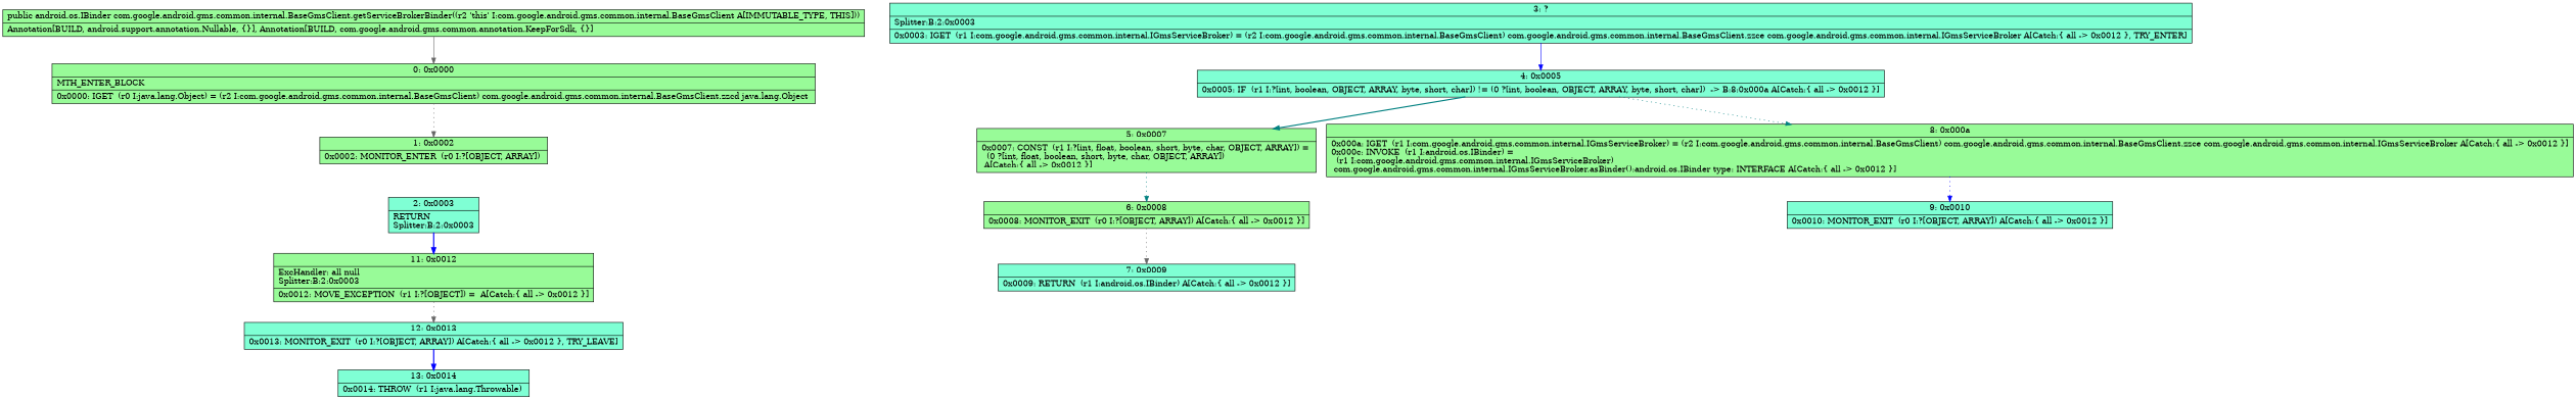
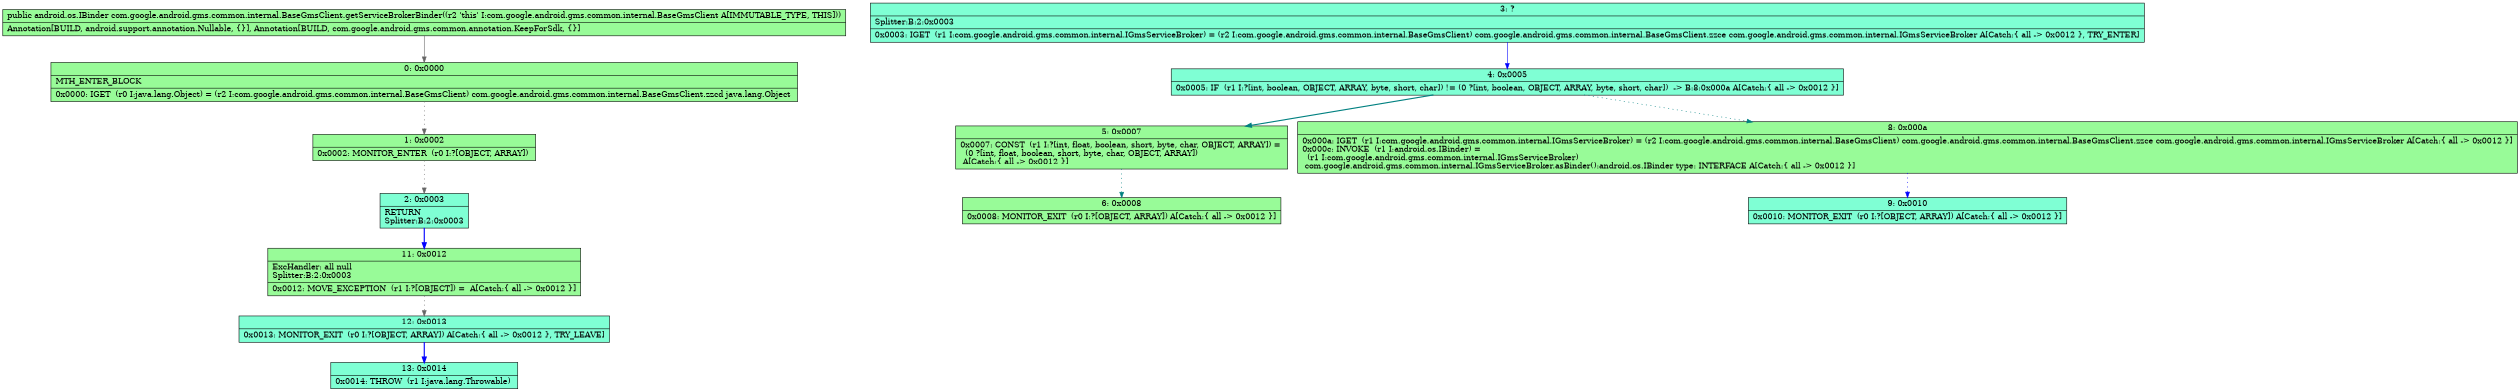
  digraph {
    node [fillcolor=palegreen shape=record style=filled]
    edge [color=gray40 style=dotted]
    n1 [label="{0\:\ 0x0000|MTH_ENTER_BLOCK\l|0x0000: IGET  (r0 I:java.lang.Object) = (r2 I:com.google.android.gms.common.internal.BaseGmsClient) com.google.android.gms.common.internal.BaseGmsClient.zzcd java.lang.Object \l}"]
    n2 [label="{1\:\ 0x0002|0x0002: MONITOR_ENTER  (r0 I:?[OBJECT, ARRAY]) \l}"]
    n3 [fillcolor=aquamarine label="{2\:\ 0x0003|RETURN\lSplitter:B:2:0x0003\l}"]
    n4 [label="{11\:\ 0x0012|ExcHandler: all null\lSplitter:B:2:0x0003\l|0x0012: MOVE_EXCEPTION  (r1 I:?[OBJECT]) =  A[Catch:\{ all \-\> 0x0012 \}]\l}"]
    n5 [fillcolor=aquamarine label="{3\:\ ?|Splitter:B:2:0x0003\l|0x0003: IGET  (r1 I:com.google.android.gms.common.internal.IGmsServiceBroker) = (r2 I:com.google.android.gms.common.internal.BaseGmsClient) com.google.android.gms.common.internal.BaseGmsClient.zzce com.google.android.gms.common.internal.IGmsServiceBroker A[Catch:\{ all \-\> 0x0012 \}, TRY_ENTER]\l}"]
    n6 [fillcolor=aquamarine label="{4\:\ 0x0005|0x0005: IF  (r1 I:?[int, boolean, OBJECT, ARRAY, byte, short, char]) != (0 ?[int, boolean, OBJECT, ARRAY, byte, short, char])  \-\> B:8:0x000a A[Catch:\{ all \-\> 0x0012 \}]\l}"]
    n7 [fillcolor=aquamarine label="{12\:\ 0x0013|0x0013: MONITOR_EXIT  (r0 I:?[OBJECT, ARRAY]) A[Catch:\{ all \-\> 0x0012 \}, TRY_LEAVE]\l}"]
    n8 [label="{5\:\ 0x0007|0x0007: CONST  (r1 I:?[int, float, boolean, short, byte, char, OBJECT, ARRAY]) = \l  (0 ?[int, float, boolean, short, byte, char, OBJECT, ARRAY])\l A[Catch:\{ all \-\> 0x0012 \}]\l}"]
    n9 [label="{8\:\ 0x000a|0x000a: IGET  (r1 I:com.google.android.gms.common.internal.IGmsServiceBroker) = (r2 I:com.google.android.gms.common.internal.BaseGmsClient) com.google.android.gms.common.internal.BaseGmsClient.zzce com.google.android.gms.common.internal.IGmsServiceBroker A[Catch:\{ all \-\> 0x0012 \}]\l0x000c: INVOKE  (r1 I:android.os.IBinder) = \l  (r1 I:com.google.android.gms.common.internal.IGmsServiceBroker)\l com.google.android.gms.common.internal.IGmsServiceBroker.asBinder():android.os.IBinder type: INTERFACE A[Catch:\{ all \-\> 0x0012 \}]\l}"]
    n10 [label="{6\:\ 0x0008|0x0008: MONITOR_EXIT  (r0 I:?[OBJECT, ARRAY]) A[Catch:\{ all \-\> 0x0012 \}]\l}"]
    n11 [fillcolor=aquamarine label="{9\:\ 0x0010|0x0010: MONITOR_EXIT  (r0 I:?[OBJECT, ARRAY]) A[Catch:\{ all \-\> 0x0012 \}]\l}"]
-   n12 [fillcolor=aquamarine label="{7\:\ 0x0009|0x0009: RETURN  (r1 I:android.os.IBinder) A[Catch:\{ all \-\> 0x0012 \}]\l}"]
    n13 [fillcolor=aquamarine label="{13\:\ 0x0014|0x0014: THROW  (r1 I:java.lang.Throwable) \l}"]
    n14 [label="{public android.os.IBinder com.google.android.gms.common.internal.BaseGmsClient.getServiceBrokerBinder((r2 'this' I:com.google.android.gms.common.internal.BaseGmsClient A[IMMUTABLE_TYPE, THIS]))  | Annotation[BUILD, android.support.annotation.Nullable, \{\}], Annotation[BUILD, com.google.android.gms.common.annotation.KeepForSdk, \{\}]\l}"]
    n1 -> n2
+   n2 -> n3
    n3 -> n4 [color=blue style=bold]
    n4 -> n7
    n5 -> n6 [color=blue style=solid]
    n6 -> n8 [color=teal style=bold]
    n6 -> n9 [color=teal]
    n7 -> n13 [color=blue style=bold]
    n8 -> n10 [color=teal]
    n9 -> n11 [color=blue]
-   n10 -> n12
    n14 -> n1 [style=solid]
  }
